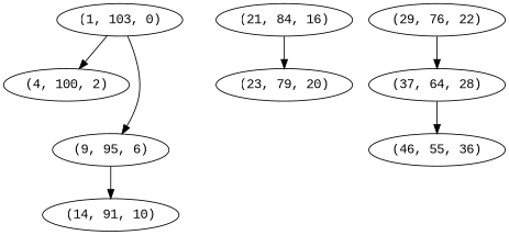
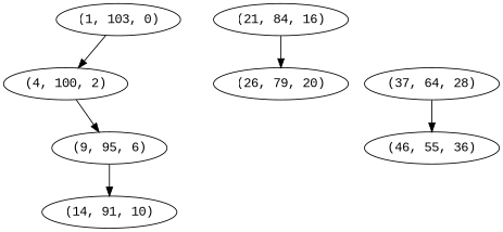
  digraph {
    fontname="Liberation Mono"
    node [fontname="Liberation Mono"]
    edge [fontname="Liberation Mono"]
    "(1, 103, 0)"
    "(4, 100, 2)"
    "(9, 95, 6)"
    "(14, 91, 10)"
    "(21, 84, 16)"
-   "(26, 79, 20)" [label="(23, 79, 20)"]
-   "(29, 76, 22)"
+   "(26, 79, 20)"
    "(37, 64, 28)"
    "(46, 55, 36)"
    "(1, 103, 0)" -> "(4, 100, 2)"
-   "(1, 103, 0)" -> "(9, 95, 6)"
+   "(4, 100, 2)" -> "(9, 95, 6)"
    "(9, 95, 6)" -> "(14, 91, 10)"
    "(21, 84, 16)" -> "(26, 79, 20)"
-   "(29, 76, 22)" -> "(37, 64, 28)"
    "(37, 64, 28)" -> "(46, 55, 36)"
  }
